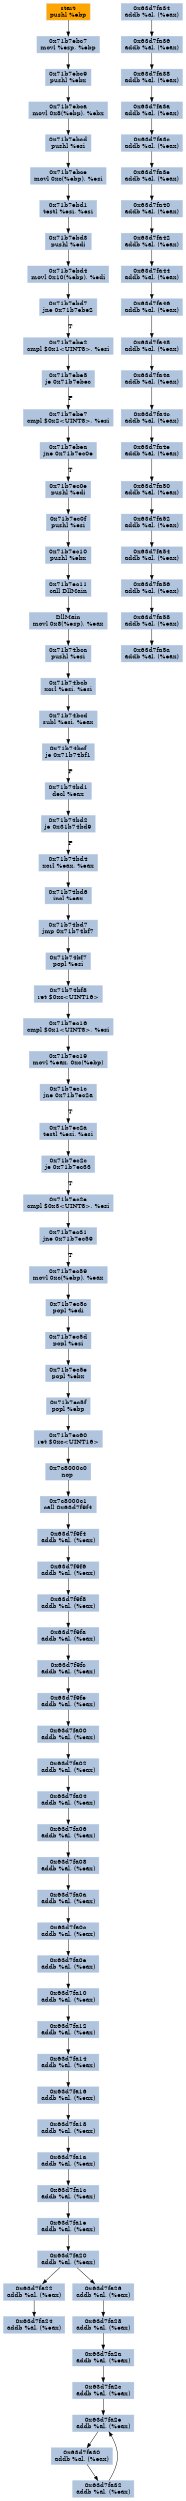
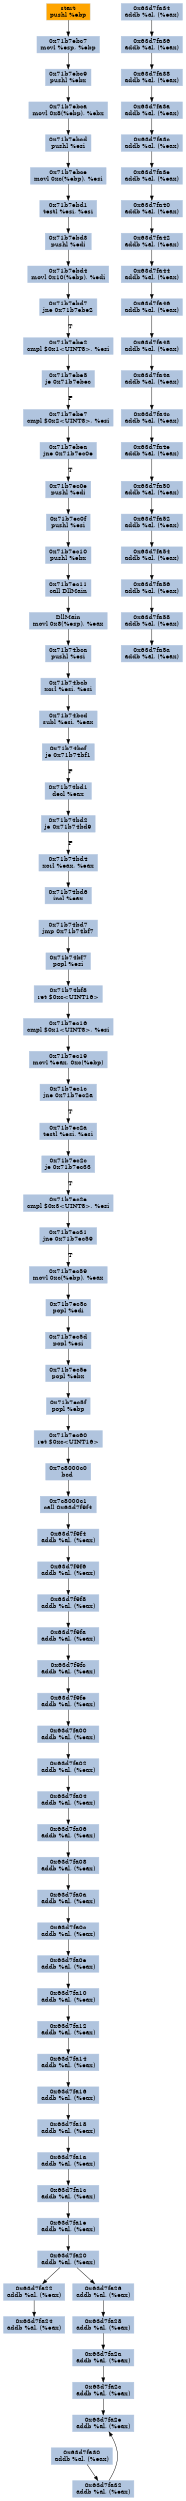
  digraph {
    fontname="DejaVu Serif"
    node [color=lightsteelblue fillcolor=lightsteelblue fontname="DejaVu Serif" shape=rectangle style=filled]
    edge [color="#000000" fontname="DejaVu Serif"]
    n1 [color=lightgrey fillcolor=orange label="start\npushl %ebp"]
    n2 [label="0x71b7ebc7\nmovl %esp, %ebp"]
    n3 [label="0x71b7ebc9\npushl %ebx"]
    n4 [label="0x71b7ebca\nmovl 0x8(%ebp), %ebx"]
    n5 [label="0x71b7ebcd\npushl %esi"]
    n6 [label="0x71b7ebce\nmovl 0xc(%ebp), %esi"]
    n7 [label="0x71b7ebd1\ntestl %esi, %esi"]
    n8 [label="0x71b7ebd3\npushl %edi"]
    n9 [label="0x71b7ebd4\nmovl 0x10(%ebp), %edi"]
    n10 [label="0x71b7ebd7\njne 0x71b7ebe2"]
    n11 [label="0x71b7ebe2\ncmpl $0x1<UINT8>, %esi"]
    n12 [label="0x71b7ebe5\nje 0x71b7ebec"]
    n13 [label="0x71b7ebe7\ncmpl $0x2<UINT8>, %esi"]
    n14 [label="0x71b7ebea\njne 0x71b7ec0e"]
    n15 [label="0x71b7ec0e\npushl %edi"]
    n16 [label="0x71b7ec0f\npushl %esi"]
    n17 [label="0x71b7ec10\npushl %ebx"]
    n18 [label="0x71b7ec11\ncall DllMain"]
    n19 [label="DllMain\nmovl 0x8(%esp), %eax"]
    n20 [label="0x71b74bca\npushl %esi"]
    n21 [label="0x71b74bcb\nxorl %esi, %esi"]
    n22 [label="0x71b74bcd\nsubl %esi, %eax"]
    n23 [label="0x71b74bcf\nje 0x71b74bf1"]
    n24 [label="0x71b74bd1\ndecl %eax"]
-   n25 [label="0x71b74bd2\nje 0x31b74bd9"]
+   n25 [label="0x71b74bd2\nje 0x71b74bd9"]
    n26 [label="0x71b74bd4\nxorl %eax, %eax"]
    n27 [label="0x71b74bd6\nincl %eax"]
    n28 [label="0x71b74bd7\njmp 0x71b74bf7"]
    n29 [label="0x71b74bf7\npopl %esi"]
    n30 [label="0x71b74bf8\nret $0xc<UINT16>"]
    n31 [label="0x71b7ec16\ncmpl $0x1<UINT8>, %esi"]
    n32 [label="0x71b7ec19\nmovl %eax, 0xc(%ebp)"]
    n33 [label="0x71b7ec1c\njne 0x71b7ec2a"]
    n34 [label="0x71b7ec2a\ntestl %esi, %esi"]
    n35 [label="0x71b7ec2c\nje 0x71b7ec33"]
    n36 [label="0x71b7ec2e\ncmpl $0x3<UINT8>, %esi"]
    n37 [label="0x71b7ec31\njne 0x71b7ec59"]
    n38 [label="0x71b7ec59\nmovl 0xc(%ebp), %eax"]
    n39 [label="0x71b7ec5c\npopl %edi"]
    n40 [label="0x71b7ec5d\npopl %esi"]
    n41 [label="0x71b7ec5e\npopl %ebx"]
    n42 [label="0x71b7ec5f\npopl %ebp"]
    n43 [label="0x71b7ec60\nret $0xc<UINT16>"]
-   n44 [label="0x7c8000c0\nnop "]
+   n44 [label="0x7c8000c0\nbcd "]
    n45 [label="0x7c8000c1\ncall 0x63d7f9f4"]
    n46 [label="0x63d7f9f4\naddb %al, (%eax)"]
    n47 [label="0x63d7f9f6\naddb %al, (%eax)"]
    n48 [label="0x63d7f9f8\naddb %al, (%eax)"]
    n49 [label="0x63d7f9fa\naddb %al, (%eax)"]
    n50 [label="0x63d7f9fc\naddb %al, (%eax)"]
    n51 [label="0x63d7f9fe\naddb %al, (%eax)"]
    n52 [label="0x63d7fa00\naddb %al, (%eax)"]
    n53 [label="0x63d7fa02\naddb %al, (%eax)"]
    n54 [label="0x63d7fa04\naddb %al, (%eax)"]
    n55 [label="0x63d7fa06\naddb %al, (%eax)"]
    n56 [label="0x63d7fa08\naddb %al, (%eax)"]
    n57 [label="0x63d7fa0a\naddb %al, (%eax)"]
    n58 [label="0x63d7fa0c\naddb %al, (%eax)"]
    n59 [label="0x63d7fa0e\naddb %al, (%eax)"]
    n60 [label="0x63d7fa10\naddb %al, (%eax)"]
    n61 [label="0x63d7fa12\naddb %al, (%eax)"]
    n62 [label="0x63d7fa14\naddb %al, (%eax)"]
    n63 [label="0x63d7fa16\naddb %al, (%eax)"]
    n64 [label="0x63d7fa18\naddb %al, (%eax)"]
    n65 [label="0x63d7fa1a\naddb %al, (%eax)"]
    n66 [label="0x63d7fa1c\naddb %al, (%eax)"]
    n67 [label="0x63d7fa1e\naddb %al, (%eax)"]
    n68 [label="0x63d7fa20\naddb %al, (%eax)"]
    n69 [label="0x63d7fa22\naddb %al, (%eax)"]
    n70 [label="0x63d7fa26\naddb %al, (%eax)"]
    n71 [label="0x63d7fa24\naddb %al, (%eax)"]
    n72 [label="0x63d7fa28\naddb %al, (%eax)"]
    n73 [label="0x63d7fa2a\naddb %al, (%eax)"]
    n74 [label="0x63d7fa2c\naddb %al, (%eax)"]
    n75 [label="0x63d7fa2e\naddb %al, (%eax)"]
    n76 [label="0x63d7fa30\naddb %al, (%eax)"]
    n77 [label="0x63d7fa32\naddb %al, (%eax)"]
    n78 [label="0x63d7fa34\naddb %al, (%eax)"]
    n79 [label="0x63d7fa36\naddb %al, (%eax)"]
    n80 [label="0x63d7fa38\naddb %al, (%eax)"]
    n81 [label="0x63d7fa3a\naddb %al, (%eax)"]
    n82 [label="0x63d7fa3c\naddb %al, (%eax)"]
    n83 [label="0x63d7fa3e\naddb %al, (%eax)"]
    n84 [label="0x63d7fa40\naddb %al, (%eax)"]
    n85 [label="0x63d7fa42\naddb %al, (%eax)"]
    n86 [label="0x63d7fa44\naddb %al, (%eax)"]
    n87 [label="0x63d7fa46\naddb %al, (%eax)"]
    n88 [label="0x63d7fa48\naddb %al, (%eax)"]
    n89 [label="0x63d7fa4a\naddb %al, (%eax)"]
    n90 [label="0x63d7fa4c\naddb %al, (%eax)"]
    n91 [label="0x63d7fa4e\naddb %al, (%eax)"]
    n92 [label="0x63d7fa50\naddb %al, (%eax)"]
    n93 [label="0x63d7fa52\naddb %al, (%eax)"]
    n94 [label="0x63d7fa54\naddb %al, (%eax)"]
    n95 [label="0x63d7fa56\naddb %al, (%eax)"]
    n96 [label="0x63d7fa58\naddb %al, (%eax)"]
    n97 [label="0x63d7fa5a\naddb %al, (%eax)"]
    n1 -> n2
    n2 -> n3
    n3 -> n4
    n4 -> n5
    n5 -> n6
    n6 -> n7
    n7 -> n8
    n8 -> n9
    n9 -> n10
    n10 -> n11 [label=T]
    n11 -> n12
    n12 -> n13 [label=F]
    n13 -> n14
    n14 -> n15 [label=T]
    n15 -> n16
    n16 -> n17
    n17 -> n18
    n18 -> n19
    n19 -> n20
    n20 -> n21
    n21 -> n22
    n22 -> n23
    n23 -> n24 [label=F]
    n24 -> n25
    n25 -> n26 [label=F]
    n26 -> n27
-   n27 -> n28
    n28 -> n29
    n29 -> n30
    n30 -> n31
    n31 -> n32
    n32 -> n33
    n33 -> n34 [label=T]
    n34 -> n35
    n35 -> n36 [label=T]
    n36 -> n37
    n37 -> n38 [label=T]
    n38 -> n39
    n39 -> n40
    n40 -> n41
    n41 -> n42
    n42 -> n43
    n43 -> n44
    n44 -> n45
    n45 -> n46
    n46 -> n47
    n47 -> n48
    n48 -> n49
    n49 -> n50
    n50 -> n51
    n51 -> n52
    n52 -> n53
    n53 -> n54
    n54 -> n55
    n55 -> n56
    n56 -> n57
    n57 -> n58
    n58 -> n59
    n59 -> n60
    n60 -> n61
    n61 -> n62
    n62 -> n63
    n63 -> n64
    n64 -> n65
    n65 -> n66
    n66 -> n67
    n67 -> n68
    n68 -> n69
    n68 -> n70
    n69 -> n71
    n70 -> n72
    n72 -> n73
    n73 -> n74
    n74 -> n75
-   n75 -> n76
    n76 -> n77
    n77 -> n75
    n78 -> n79
    n79 -> n80
    n80 -> n81
    n81 -> n82
    n82 -> n83
    n83 -> n84
    n84 -> n85
    n85 -> n86
    n86 -> n87
    n87 -> n88
    n88 -> n89
    n89 -> n90
    n90 -> n91
    n91 -> n92
    n92 -> n93
    n93 -> n94
    n94 -> n95
    n95 -> n96
    n96 -> n97
  }
